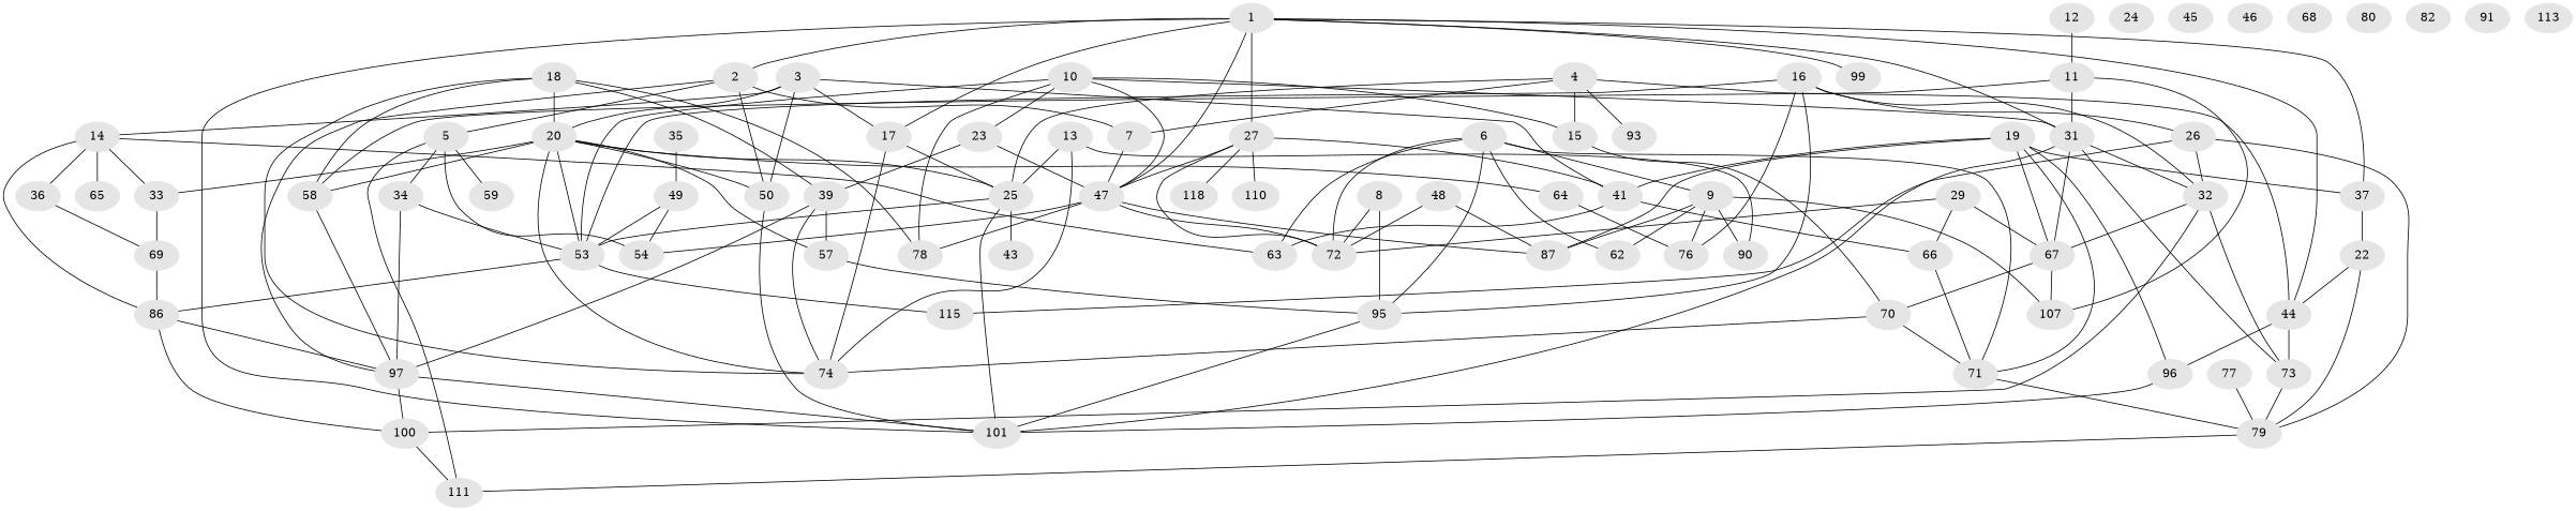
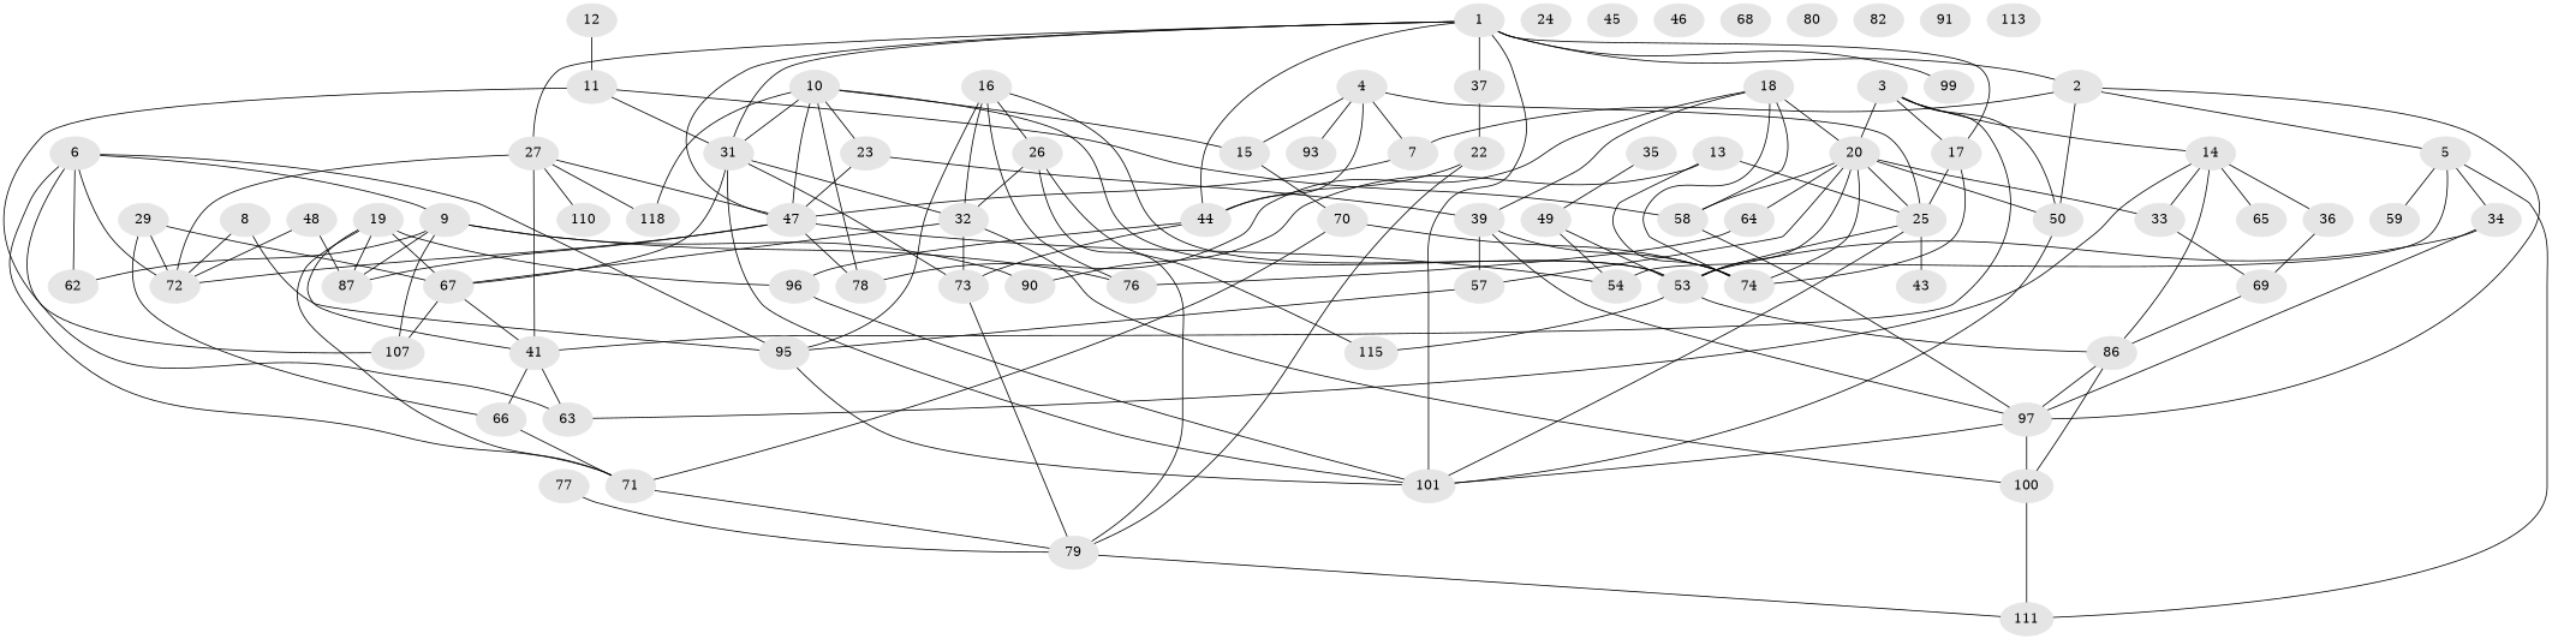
  graph {
    node [color=gray90 style=filled]
    1 [super="+21"]
    2 [super="+102"]
    17
    27 [super="+52"]
    31 [super="+60"]
    37
    44 [super="+98"]
    47 [super="+123"]
    99
    101 [super="+104"]
    5
    7 [super="+85"]
    50
    97 [super="+105"]
    25 [super="+30"]
    74
    41 [super="+42"]
    72 [super="+120"]
    118
    110
    32 [super="+51"]
    67 [super="+88"]
    73 [super="+92"]
    22
    96
    54
    87
    78
    34
    59
    111 [super="+117"]
    100
    3 [super="+38"]
    14 [super="+94"]
    20 [super="+40"]
    63
    33 [super="+116"]
    36
    65
    86 [super="+112"]
    53 [super="+75"]
    58 [super="+81"]
    57 [super="+108"]
    64
    66
    4 [super="+106"]
    15
    93
    70 [super="+124"]
    43
    6 [super="+84"]
    9 [super="+83"]
    62
    71 [super="+119"]
    95
    76
    90 [super="+122"]
    107
    79 [super="+109"]
    8
    10 [super="+103"]
    23
    39 [super="+55"]
    115
    11
    12
    13 [super="+56"]
    69 [super="+114"]
    16 [super="+28"]
    26 [super="+89"]
    18 [super="+61"]
    19 [super="+121"]
    24
    29
    35
    49
    45
    46
    48
    68
    77
    80
    82
    91
    113
    1 -- 2
    1 -- 17
    1 -- 27
    1 -- 31
    1 -- 37
    1 -- 44
    1 -- 47
    1 -- 99
    1 -- 101
    2 -- 5
    2 -- 7
    2 -- 50
    2 -- 97
    17 -- 25
    17 -- 74
    27 -- 47
    27 -- 41 [weight=2]
    27 -- 72 [weight=2]
    27 -- 118
    27 -- 110
    31 -- 101
    31 -- 32
    31 -- 67
    31 -- 73
    37 -- 22
    44 -- 73
    44 -- 96
    47 -- 72
    47 -- 54
    47 -- 87
    47 -- 78
    5 -- 54
    5 -- 34
    5 -- 59
    5 -- 111
    7 -- 47
    50 -- 101
    97 -- 101
    97 -- 100
    25 -- 101
    25 -- 53
    25 -- 43
    41 -- 63
    41 -- 66
    32 -- 67
    32 -- 73
    32 -- 100
-   67 -- 70
+   67 -- 41
    67 -- 107
    73 -- 79
    22 -- 44
    22 -- 79
    96 -- 101
    34 -- 97
    34 -- 53
    100 -- 111
    3 -- 17
    3 -- 50
    3 -- 41
    3 -- 14
    3 -- 20
    14 -- 63
    14 -- 33
    14 -- 36
    14 -- 65
    14 -- 86 [weight=2]
    20 -- 50
    20 -- 25
    20 -- 74
    20 -- 33
    20 -- 53
    20 -- 58
    20 -- 57
    20 -- 64
    33 -- 69 [weight=2]
    36 -- 69
    86 -- 97
    86 -- 100
    53 -- 86
    53 -- 115
    58 -- 97
    57 -- 95
    64 -- 76
    66 -- 71
    4 -- 44
    4 -- 7
    4 -- 25
    4 -- 15
    4 -- 93
    15 -- 70
    70 -- 74
    70 -- 71
    6 -- 72
    6 -- 63
    6 -- 9
    6 -- 62
    6 -- 71
    6 -- 95
    9 -- 87
    9 -- 62
    9 -- 76
    9 -- 90
    9 -- 107
    71 -- 79
    95 -- 101
    79 -- 111
    8 -- 72
    8 -- 95
    10 -- 31
    10 -- 47
+   10 -- 118
    10 -- 78
    10 -- 53
    10 -- 15
    10 -- 23
    23 -- 47
    23 -- 39
    39 -- 97
    39 -- 74
    39 -- 57
    11 -- 31
    11 -- 58
    11 -- 107
    12 -- 11
    13 -- 25
    13 -- 74
    13 -- 90
    69 -- 86
    16 -- 32
    16 -- 53
    16 -- 95
    16 -- 76
    16 -- 26
    26 -- 32
    26 -- 79
    26 -- 115
    18 -- 74
    18 -- 78
    18 -- 20
    18 -- 58
    18 -- 39
-   19 -- 37
    19 -- 41
    19 -- 67
    19 -- 96
    19 -- 87
    19 -- 71
    29 -- 72
    29 -- 67
    29 -- 66
    35 -- 49
    49 -- 54
    49 -- 53
    48 -- 72
    48 -- 87
    77 -- 79
  }
